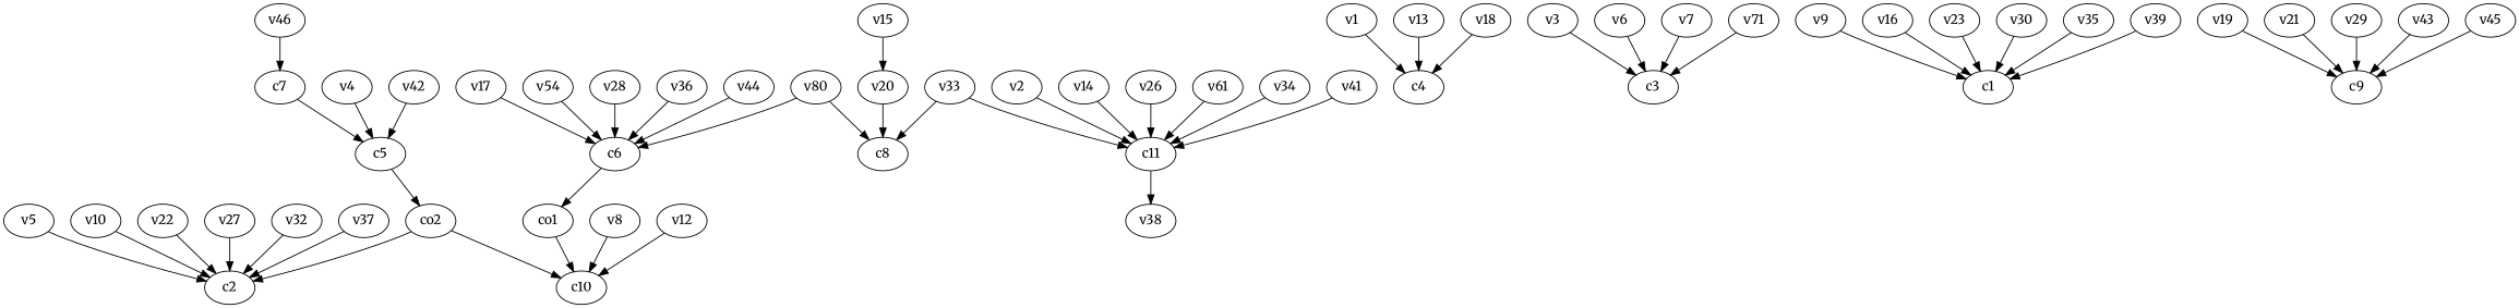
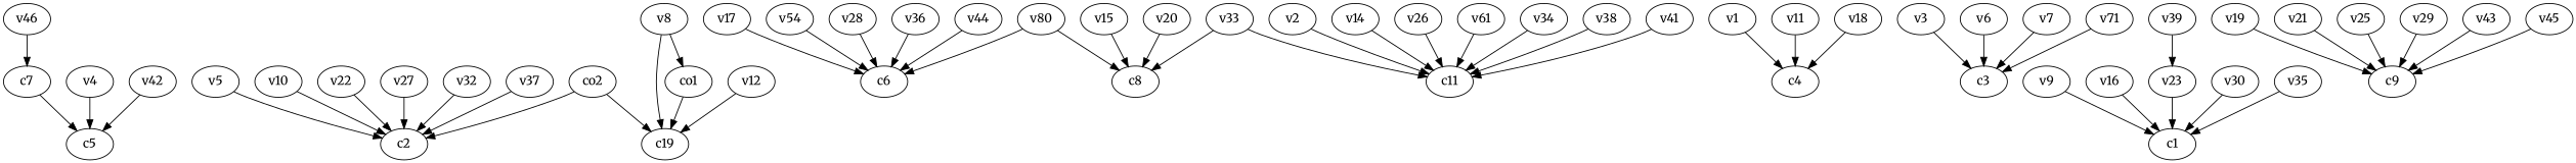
  strict digraph {
    fontname=Merriweather
    node [fontname=Merriweather]
    edge [fontname=Merriweather weight=1]
    c5
    co2
    c2
-   c10
+   c10 [label=c19]
    c6
    co1
    c7
    v1
    c4
    v2
    c11
    v3
    c3
    v4
    v5
    v6
    v7
    v8
    v9
    c1
    v10
    n22 [label=v71]
    v12
-   v13
+   v13 [label=v11]
    v14
    v15
    c8
    v16
    v17
    v18
    v19
    c9
    v20
    v21
    v22
    v23
    n37 [label=v54]
+   v25
    v26
    v27
    v28
    v29
    v30
    n44 [label=v61]
    v32
    v33
    v34
    v35
    v36
    v37
    v38
    v39
    n53 [label=v80]
    v41
    v42
    v43
    v44
    v45
    v46
-   c5 -> co2
    co2 -> c2
    co2 -> c10
-   c6 -> co1
+   v8 -> co1
    co1 -> c10
    c7 -> c5
    v1 -> c4
    v2 -> c11
    v3 -> c3
    v4 -> c5
    v5 -> c2
    v6 -> c3
    v7 -> c3
    v8 -> c10
    v9 -> c1
    v10 -> c2
    n22 -> c3
    v12 -> c10
    v13 -> c4
    v14 -> c11
-   v15 -> v20
+   v15 -> c8
    v16 -> c1
    v17 -> c6
    v18 -> c4
    v19 -> c9
    v20 -> c8
    v21 -> c9
    v22 -> c2
    v23 -> c1
    n37 -> c6
+   v25 -> c9
    v26 -> c11
    v27 -> c2
    v28 -> c6
    v29 -> c9
    v30 -> c1
    n44 -> c11
    v32 -> c2
    v33 -> c11
    v33 -> c8
    v34 -> c11
    v35 -> c1
    v36 -> c6
    v37 -> c2
-   c11 -> v38
-   v39 -> c1
+   v38 -> c11
+   v39 -> v23
    n53 -> c6
    n53 -> c8
    v41 -> c11
    v42 -> c5
    v43 -> c9
    v44 -> c6
    v45 -> c9
    v46 -> c7
  }
